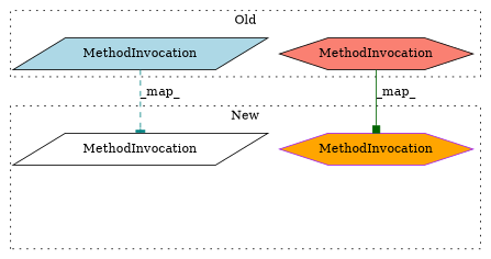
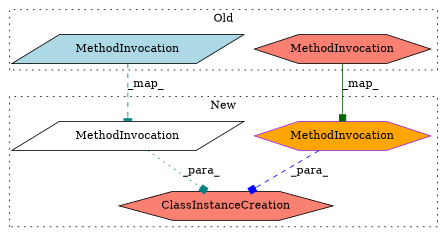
  digraph {
    node [a=32 l="16,1" shape=hexagon style=filled fillcolor=salmon color=black]
    edge [color=teal style=dashed arrowhead=box]
    n1 [label=MethodInvocation s="11343,11394" shape=parallelogram fillcolor=lightblue]
    n2 [l="10,1" label=MethodInvocation s="11079,11101"]
+   n3 [a=14 label=ClassInstanceCreation s="11731,11995"]
    n4 [label=MethodInvocation s="11942,11994" shape=parallelogram fillcolor=white]
    n5 [l="10,1" label=MethodInvocation s="11880,11902" fillcolor=orange color=purple]
    subgraph cluster_1 {
      label=Old
      style=dotted
      n1
      n2
    }
    subgraph cluster_2 {
      label=New
      style=dotted
+     n3
      n4
      n5
    }
    n1 -> n4 [label=_map_ arrowhead=tee]
    n2 -> n5 [label=_map_ color=darkgreen style=solid]
+   n4 -> n3 [label=_para_ style=dotted]
+   n5 -> n3 [label=_para_ color=blue]
  }
